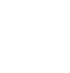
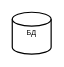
  <mxCell id="0" />
  <mxCell id="1" parent="0" />
+ <mxCell id="2" value="БД" style="strokeWidth=2;html=1;shape=mxgraph.flowchart.database;whiteSpace=wrap;" parent="1" vertex="1"><mxGeometry x="20" y="20" width="65" height="70" as="geometry" /></mxCell>
